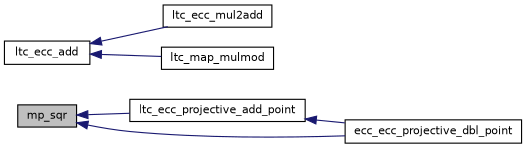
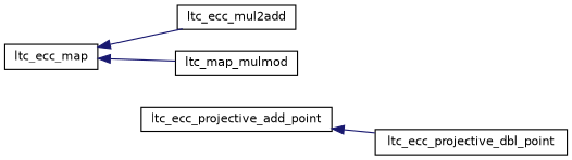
  digraph {
    rankdir=LR
    node [color=black fillcolor=white fontname=Helvetica fontsize=10 shape=record style=filled]
    edge [color=midnightblue dir=back fontname=Helvetica fontsize=10 labelfontname=Helvetica labelfontsize=10 style=solid]
-   n1 [fillcolor=grey75 fontcolor=black height=0.2 label=mp_sqr width=0.4]
    n2 [height=0.2 label=ltc_ecc_projective_add_point width=0.4]
-   n3 [height=0.2 label=ecc_ecc_projective_dbl_point width=0.4]
-   n4 [height=0.2 label=ltc_ecc_add width=0.4]
+   n3 [height=0.2 label=ltc_ecc_projective_dbl_point width=0.4]
+   n4 [height=0.2 label=ltc_ecc_map width=0.4]
    n5 [height=0.2 label=ltc_ecc_mul2add width=0.4]
    n6 [height=0.2 label=ltc_map_mulmod width=0.4]
-   n1 -> n2
-   n1 -> n3
    n2 -> n3
    n4 -> n5
    n4 -> n6
  }
